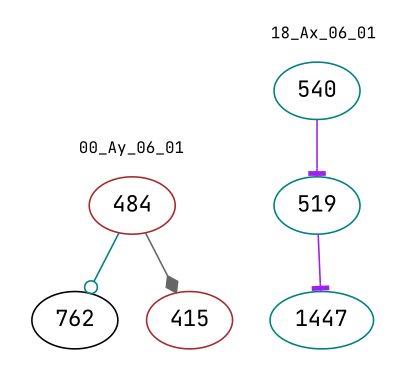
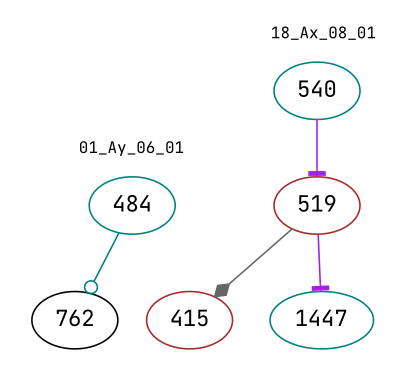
  digraph {
    fontname="JetBrains Mono"
    node [color=teal fontname="JetBrains Mono"]
    edge [arrowhead=tee color=purple fontname="JetBrains Mono"]
-   n1 [color=brown label=484]
+   n1 [label=484]
    n2 [color=brown label=415]
    n3 [color=black label=762]
-   n4 [label=519]
+   n4 [color=brown label=519]
    n5 [label=540]
    n6 [label=1447]
    subgraph cluster_1 {
      color=white
      fontsize=10
-     label="00_Ay_06_01"
+     label="01_Ay_06_01"
      n1
      n2
      n3
    }
    subgraph cluster_2 {
      color=white
      fontsize=10
-     label="18_Ax_06_01"
+     label="18_Ax_08_01"
      n4
      n5
      n6
    }
-   n1 -> n2 [arrowhead=diamond color=gray40]
+   n4 -> n2 [arrowhead=diamond color=gray40]
    n1 -> n3 [arrowhead=odot color=teal]
    n4 -> n6
    n5 -> n4
  }
